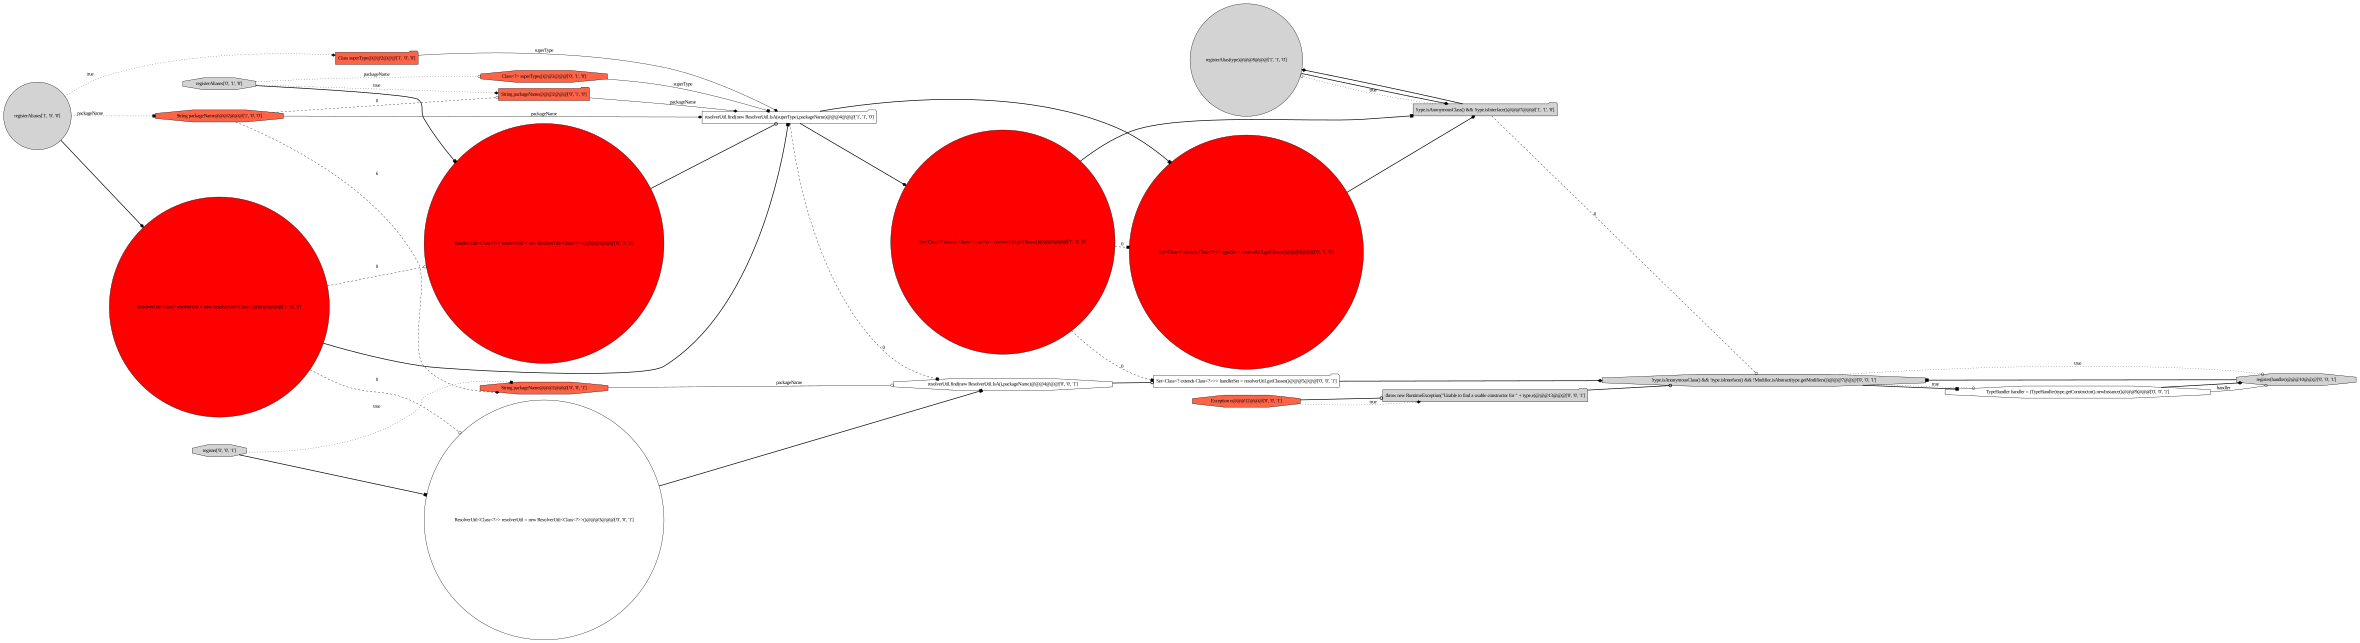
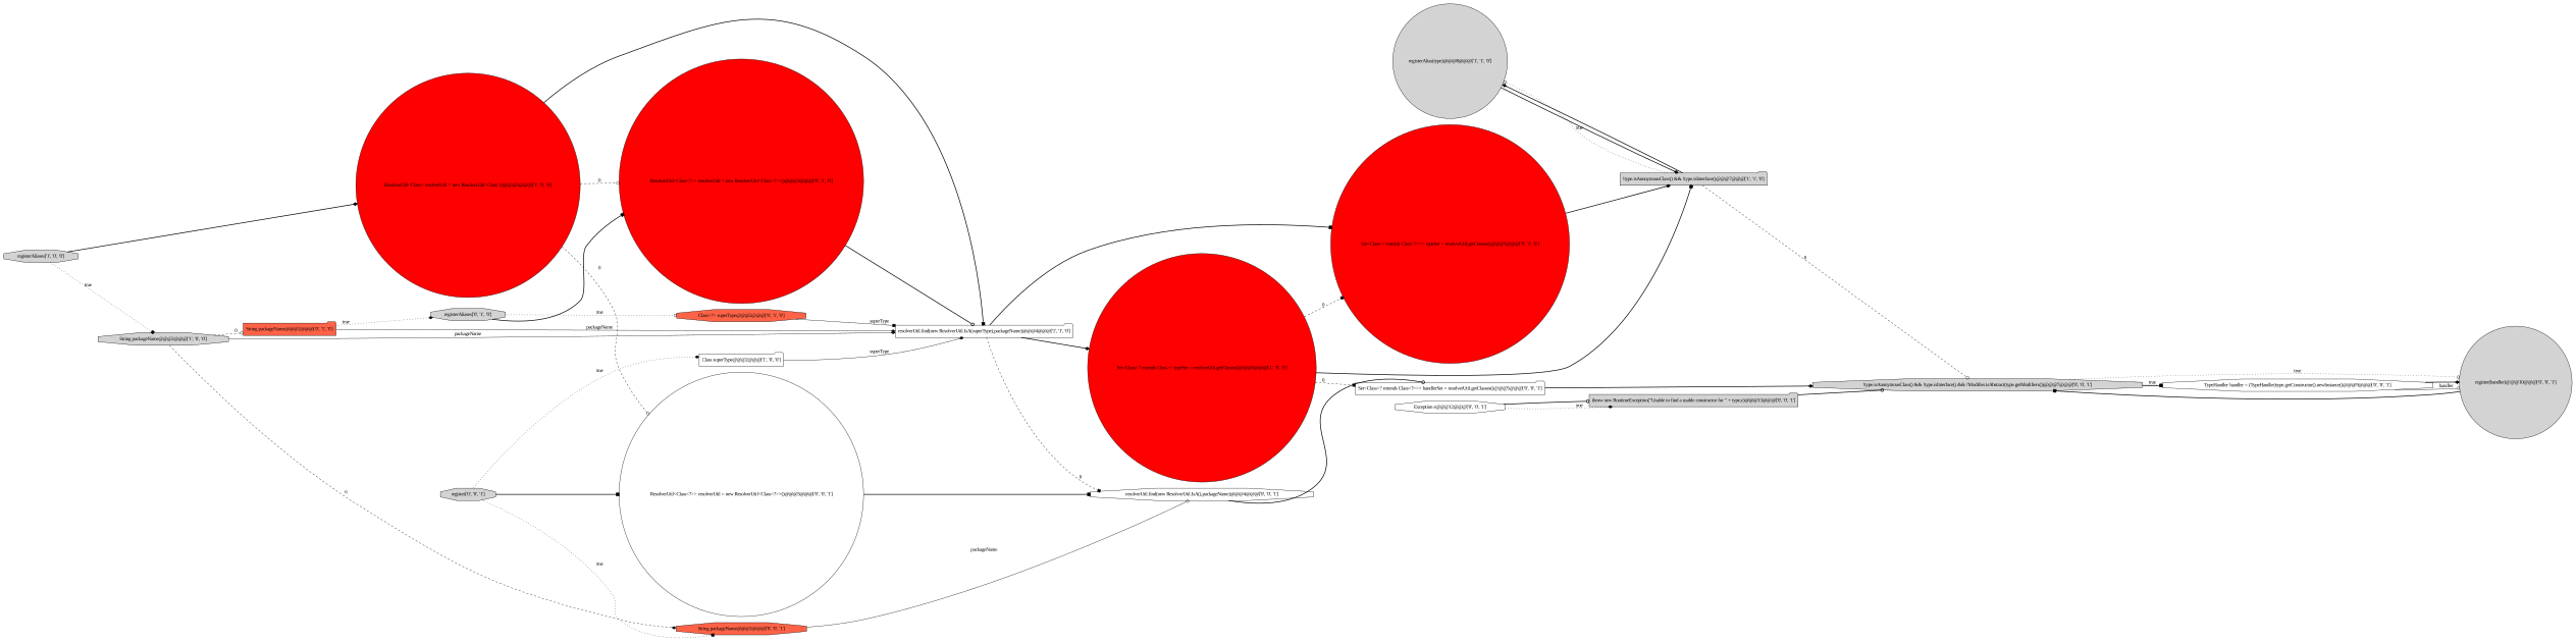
  digraph {
    fontname="Liberation Serif"
    rankdir=LR
    node [fillcolor=lightgray fontname="Liberation Serif" shape=octagon style=filled]
    edge [arrowhead=diamond fontname="Liberation Serif" style=bold]
    n1 [label="registerAlias(type)@@@8@@@['1', '1', '0']" shape=circle]
    n2 [label="!type.isAnonymousClass() && !type.isInterface()@@@7@@@['1', '1', '0']" shape=folder]
    n3 [label="!type.isAnonymousClass() && !type.isInterface() && !Modifier.isAbstract(type.getModifiers())@@@7@@@['0', '0', '1']"]
-   n4 [label="register(handler)@@@10@@@['0', '0', '1']"]
+   n4 [label="register(handler)@@@10@@@['0', '0', '1']" shape=circle]
    n5 [fillcolor=white label="TypeHandler handler = (TypeHandler)type.getConstructor().newInstance()@@@9@@@['0', '0', '1']"]
    n6 [fillcolor=red label="Set<Class<? extends Class<?>>> typeSet = resolverUtil.getClasses()@@@5@@@['0', '1', '0']" shape=circle]
    n7 [fillcolor=red label="Set<Class<? extends Class>> typeSet = resolverUtil.getClasses()@@@5@@@['1', '0', '0']" shape=circle]
    n8 [fillcolor=white label="Set<Class<? extends Class<?>>> handlerSet = resolverUtil.getClasses()@@@5@@@['0', '0', '1']" shape=folder]
    n9 [fillcolor=tomato label="Class<?> superType@@@2@@@['0', '1', '0']"]
    n10 [fillcolor=white label="resolverUtil.find(new ResolverUtil.IsA(superType),packageName)@@@4@@@['1', '1', '0']" shape=folder]
    n11 [fillcolor=white label="resolverUtil.find(new ResolverUtil.IsA(),packageName)@@@4@@@['0', '0', '1']"]
    n12 [label="registerAliases['0', '1', '0']"]
    n13 [fillcolor=tomato label="String packageName@@@2@@@['0', '1', '0']" shape=folder]
    n14 [fillcolor=red label="ResolverUtil<Class<?>> resolverUtil = new ResolverUtil<Class<?>>()@@@3@@@['0', '1', '0']" shape=circle]
    n15 [fillcolor=tomato label="String packageName@@@2@@@['0', '0', '1']"]
-   n16 [fillcolor=tomato label="String packageName@@@2@@@['1', '0', '0']"]
+   n16 [label="String packageName@@@2@@@['1', '0', '0']"]
    n17 [fillcolor=white label="ResolverUtil<Class<?>> resolverUtil = new ResolverUtil<Class<?>>()@@@3@@@['0', '0', '1']" shape=circle]
    n18 [fillcolor=red label="ResolverUtil<Class> resolverUtil = new ResolverUtil<Class>()@@@3@@@['1', '0', '0']" shape=circle]
    n19 [label="register['0', '0', '1']"]
-   n20 [fillcolor=tomato label="Exception e@@@12@@@['0', '0', '1']"]
+   n20 [fillcolor=white label="Exception e@@@12@@@['0', '0', '1']"]
    n21 [label="throw new RuntimeException(\"Unable to find a usable constructor for \" + type,e)@@@13@@@['0', '0', '1']" shape=folder]
-   n22 [label="registerAliases['1', '0', '0']" shape=circle]
-   n23 [fillcolor=tomato label="Class superType@@@2@@@['1', '0', '0']" shape=folder]
+   n22 [label="registerAliases['1', '0', '0']"]
+   n23 [fillcolor=white label="Class superType@@@2@@@['1', '0', '0']" shape=folder]
    n1 -> n2
    n2 -> n1
    n2 -> n1 [arrowhead=odot label=true style=dotted]
    n2 -> n3 [arrowhead=odot label=0 style=dashed]
    n3 -> n4 [arrowhead=odot label=true style=dotted]
    n3 -> n5 [arrowhead=odot label=true style=dotted]
    n3 -> n5 [arrowhead=box]
    n4 -> n3 [arrowhead=box]
    n5 -> n4
    n5 -> n4 [arrowhead=odot label=handler style=solid]
    n6 -> n2
    n7 -> n2 [arrowhead=box]
    n7 -> n6 [arrowhead=box label=0 style=dashed]
    n7 -> n8 [arrowhead=box label=0 style=dashed]
    n8 -> n3
    n9 -> n10 [arrowhead=box label=superType style=solid]
    n10 -> n6 [arrowhead=box]
    n10 -> n7
    n10 -> n11 [arrowhead=box label=0 style=dashed]
    n11 -> n8 [arrowhead=odot]
-   n12 -> n9 [arrowhead=odot label=packageName style=dotted]
-   n12 -> n13 [label=true style=dotted]
+   n12 -> n9 [arrowhead=odot label=true style=dotted]
+   n13 -> n12 [label=true style=dotted]
    n12 -> n14 [arrowhead=box]
    n13 -> n10 [label=packageName style=solid]
    n14 -> n10 [arrowhead=odot]
    n15 -> n11 [arrowhead=odot label=packageName style=solid]
    n16 -> n10 [label=packageName style=solid]
    n16 -> n13 [arrowhead=odot label=0 style=dashed]
    n16 -> n15 [label=6 style=dashed]
    n17 -> n11 [arrowhead=box]
    n18 -> n10 [arrowhead=box]
    n18 -> n14 [arrowhead=odot label=0 style=dashed]
    n18 -> n17 [arrowhead=odot label=0 style=dashed]
    n19 -> n15 [arrowhead=box label=true style=dotted]
    n19 -> n17 [arrowhead=box]
    n20 -> n21 [arrowhead=odot]
    n20 -> n21 [label=true style=dotted]
    n21 -> n3 [arrowhead=odot]
-   n22 -> n16 [arrowhead=box label=packageName style=dotted]
+   n22 -> n16 [arrowhead=box label=true style=dotted]
    n22 -> n18
-   n22 -> n23 [label=true style=dotted]
+   n19 -> n23 [label=true style=dotted]
    n23 -> n10 [label=superType style=solid]
  }
